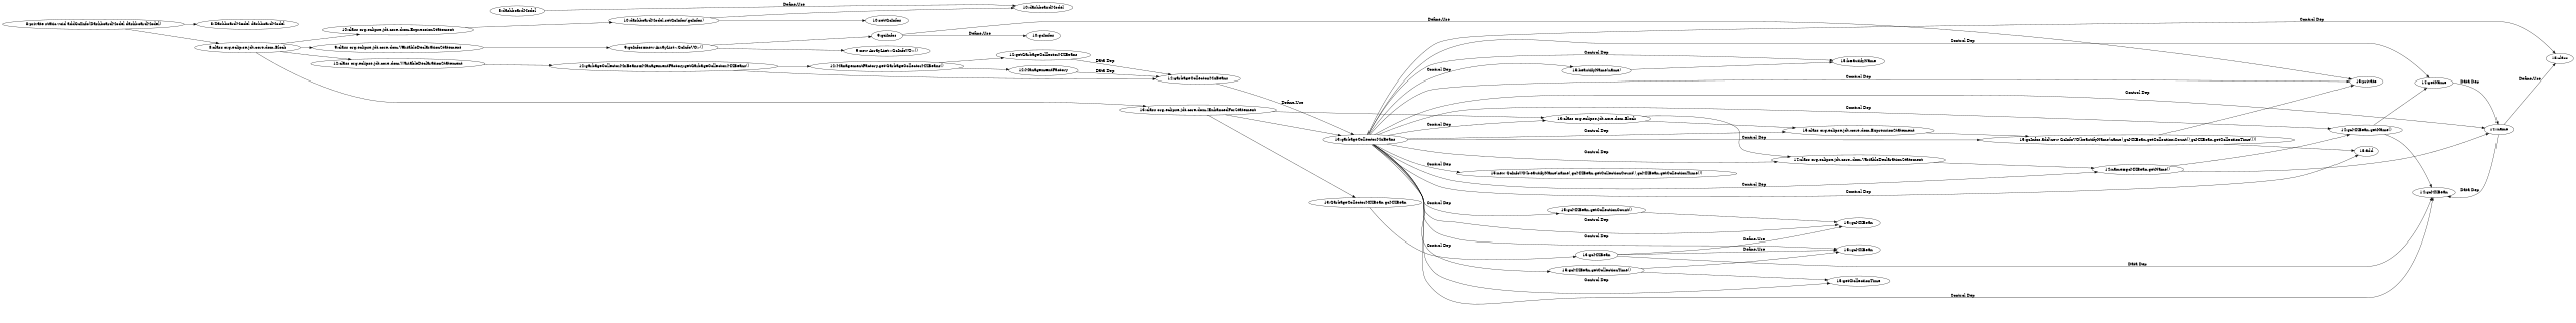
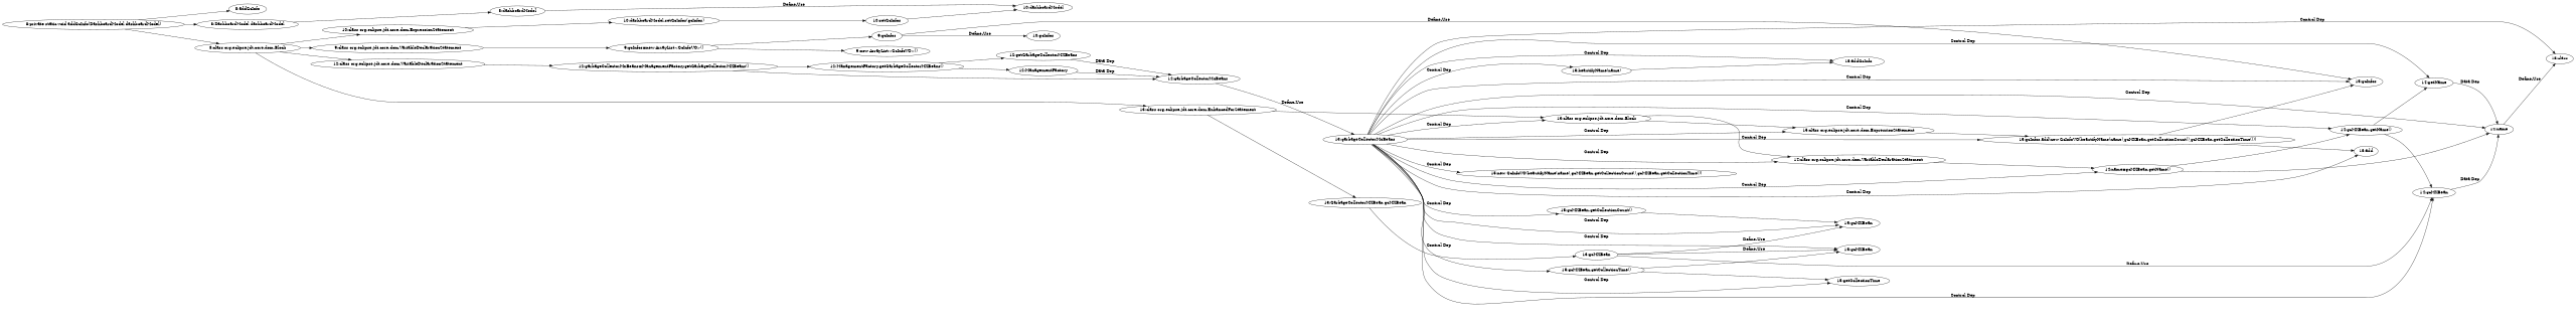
  digraph {
    rankdir=LR
    node [shape=ellipse]
+   n1 [label="8:addGcInfo"]
    n2 [label="8:dashboardModel"]
    n3 [label="10:dashboardModel"]
    n4 [label="8:DashboardModel dashboardModel"]
    n5 [label="9:gcInfos"]
    n6 [label="10:gcInfos"]
-   n7 [label="15:private"]
+   n7 [label="15:gcInfos"]
    n8 [label="9:new ArrayList<GcInfoVO>()"]
    n9 [label="9:gcInfos=new ArrayList<GcInfoVO>()"]
    n10 [label="9:class org.eclipse.jdt.core.dom.VariableDeclarationStatement"]
    n11 [label="10:setGcInfos"]
    n12 [label="10:dashboardModel.setGcInfos(gcInfos)"]
    n13 [label="10:class org.eclipse.jdt.core.dom.ExpressionStatement"]
    n14 [label="12:garbageCollectorMxBeans"]
    n15 [label="13:garbageCollectorMxBeans"]
    n16 [label="14:gcMXBean"]
    n17 [label="15:gcMXBean"]
    n18 [label="15:gcMXBean"]
    n19 [label="14:name"]
    n20 [label="14:getName"]
    n21 [label="14:gcMXBean.getName()"]
    n22 [label="14:name=gcMXBean.getName()"]
    n23 [label="14:class org.eclipse.jdt.core.dom.VariableDeclarationStatement"]
    n24 [label="15:add"]
-   n25 [label="15:beautifyName"]
+   n25 [label="15:addGcInfo"]
    n26 [label="15:class"]
    n27 [label="15:beautifyName(name)"]
    n28 [label="15:gcMXBean.getCollectionCount()"]
    n29 [label="15:getCollectionTime"]
    n30 [label="15:gcMXBean.getCollectionTime()"]
    n31 [label="15:new GcInfoVO(beautifyName(name),gcMXBean.getCollectionCount(),gcMXBean.getCollectionTime())"]
    n32 [label="15:gcInfos.add(new GcInfoVO(beautifyName(name),gcMXBean.getCollectionCount(),gcMXBean.getCollectionTime()))"]
    n33 [label="15:class org.eclipse.jdt.core.dom.ExpressionStatement"]
    n34 [label="13:class org.eclipse.jdt.core.dom.Block"]
    n35 [label="12:ManagementFactory"]
    n36 [label="12:getGarbageCollectorMXBeans"]
    n37 [label="12:ManagementFactory.getGarbageCollectorMXBeans()"]
    n38 [label="12:garbageCollectorMxBeans=ManagementFactory.getGarbageCollectorMXBeans()"]
    n39 [label="12:class org.eclipse.jdt.core.dom.VariableDeclarationStatement"]
    n40 [label="13:gcMXBean"]
    n41 [label="13:GarbageCollectorMXBean gcMXBean"]
    n42 [label="13:class org.eclipse.jdt.core.dom.EnhancedForStatement"]
    n43 [label="8:class org.eclipse.jdt.core.dom.Block"]
    n44 [label="8:private static void addGcInfo(DashboardModel dashboardModel)"]
    n2 -> n3 [label="Define-Use"]
+   n4 -> n2
    n5 -> n6 [label="Define-Use"]
    n5 -> n7 [label="Define-Use"]
    n9 -> n5
    n9 -> n8
    n10 -> n9
-   n12 -> n3
+   n11 -> n3
    n12 -> n11
    n13 -> n12
    n14 -> n15 [label="Define-Use"]
    n15 -> n7 [label="Control Dep"]
    n15 -> n16 [label="Control Dep"]
    n15 -> n17 [label="Control Dep"]
    n15 -> n18 [label="Control Dep"]
    n15 -> n19 [label="Control Dep"]
    n15 -> n20 [label="Control Dep"]
    n15 -> n21 [label="Control Dep"]
    n15 -> n22 [label="Control Dep"]
    n15 -> n23 [label="Control Dep"]
    n15 -> n24 [label="Control Dep"]
    n15 -> n25 [label="Control Dep"]
    n15 -> n26 [label="Control Dep"]
    n15 -> n27 [label="Control Dep"]
    n15 -> n28 [label="Control Dep"]
    n15 -> n29 [label="Control Dep"]
    n15 -> n30 [label="Control Dep"]
    n15 -> n31 [label="Control Dep"]
    n15 -> n32 [label="Control Dep"]
    n15 -> n33 [label="Control Dep"]
    n15 -> n34 [label="Control Dep"]
-   n19 -> n16 [label="Data Dep"]
+   n16 -> n19 [label="Data Dep"]
    n19 -> n26 [label="Define-Use"]
    n20 -> n19 [label="Data Dep"]
    n21 -> n16
    n21 -> n20
    n22 -> n19
    n22 -> n21
    n23 -> n22
    n27 -> n25
    n28 -> n17
    n30 -> n18
    n30 -> n29
    n32 -> n7
    n32 -> n24
    n33 -> n32
    n34 -> n23
    n34 -> n33
    n35 -> n14 [label="Data Dep"]
    n36 -> n14 [label="Data Dep"]
    n37 -> n35
    n37 -> n36
    n38 -> n14
    n38 -> n37
    n39 -> n38
-   n40 -> n16 [label="Data Dep"]
+   n40 -> n16 [label="Define-Use"]
    n40 -> n17 [label="Define-Use"]
    n40 -> n18 [label="Define-Use"]
    n41 -> n40
-   n42 -> n15
    n42 -> n34
    n42 -> n41
    n43 -> n10
    n43 -> n13
    n43 -> n39
    n43 -> n42
+   n44 -> n1
    n44 -> n4
    n44 -> n43
  }
